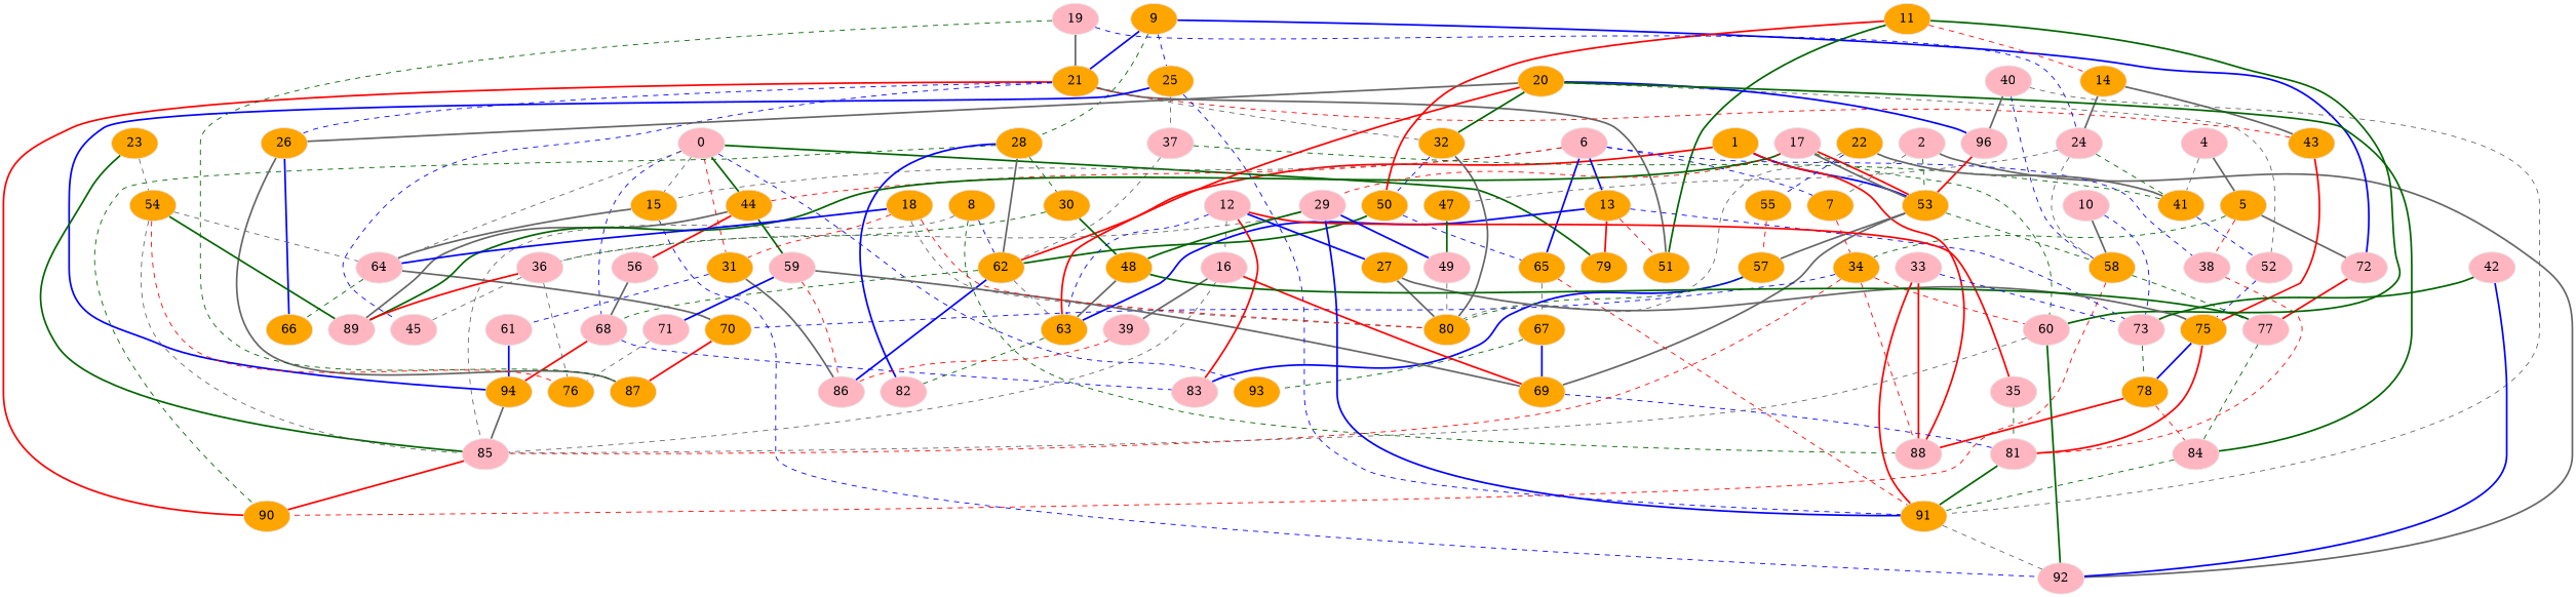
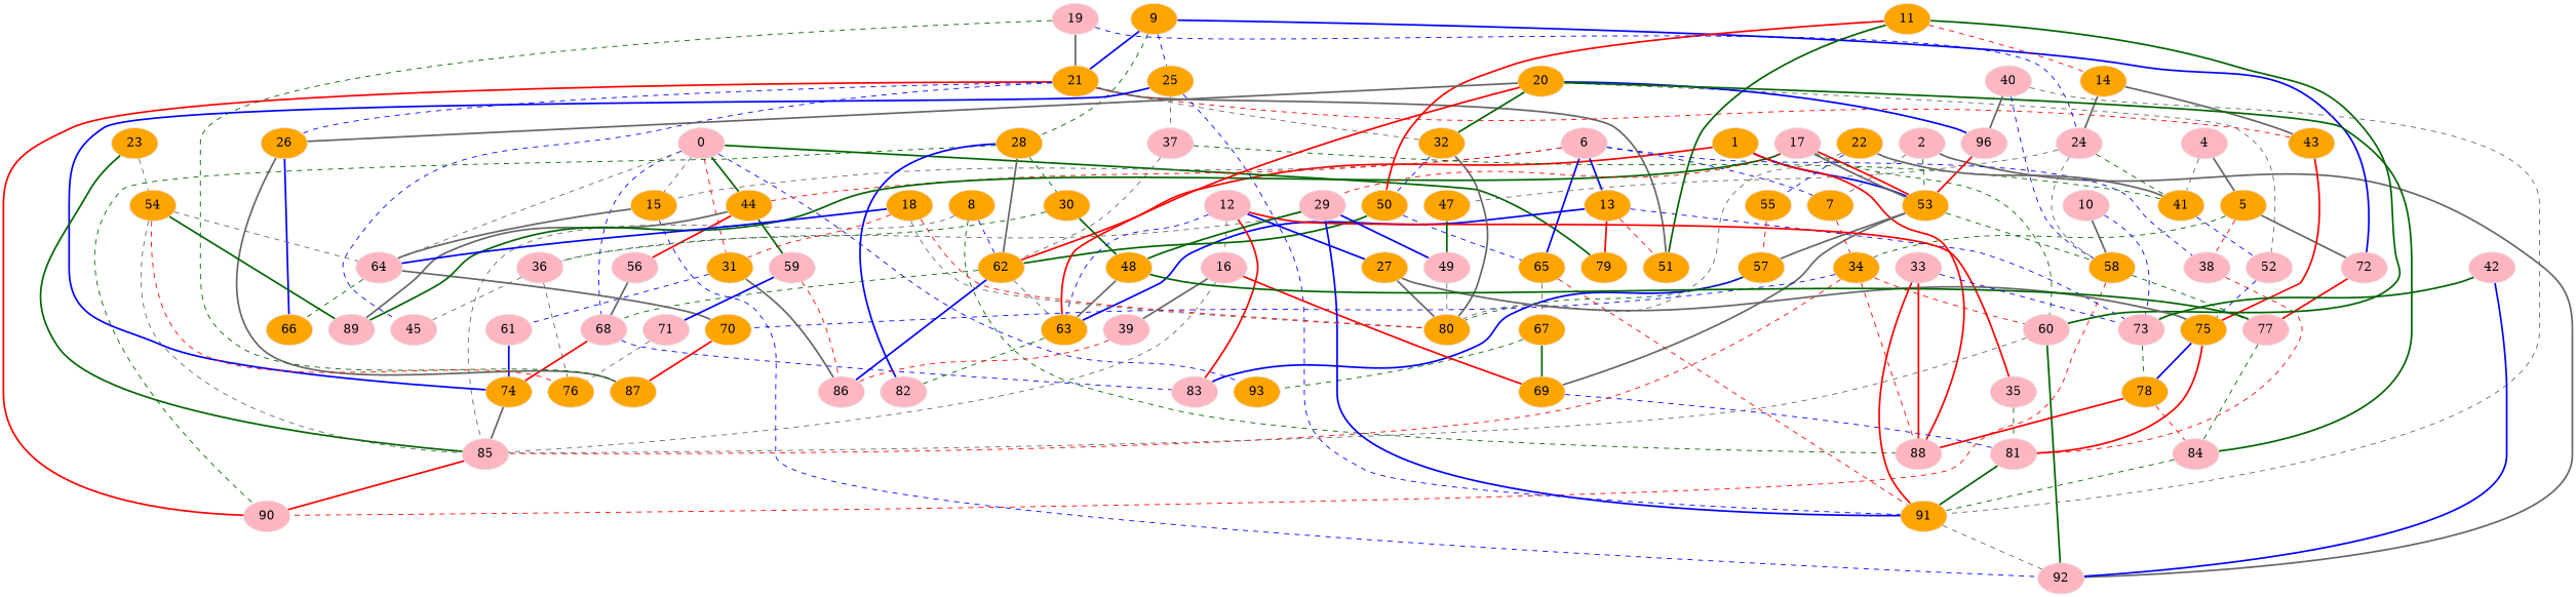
  graph {
    fontname="DejaVu Serif"
    node [color=gray90 fillcolor=orange fontname="DejaVu Serif" style=filled]
    edge [color=gray40 fontname="DejaVu Serif" style=dashed]
    1
    53
    62
    88 [fillcolor=lightpink]
    58
    69
    57
    68 [fillcolor=lightpink]
    63
    86 [fillcolor=lightpink]
    2 [fillcolor=lightpink]
    7
    92 [fillcolor=lightpink]
    34
    n15 [fillcolor=lightpink label=0]
    15
    31
    44
    64 [fillcolor=lightpink]
    79
    93
    61 [fillcolor=lightpink]
    89 [fillcolor=lightpink]
    56 [fillcolor=lightpink]
    59 [fillcolor=lightpink]
    66
    70
    83 [fillcolor=lightpink]
-   74 [label=94]
+   74
    4 [fillcolor=lightpink]
    5
    41
    38 [fillcolor=lightpink]
    72 [fillcolor=lightpink]
    52 [fillcolor=lightpink]
    85 [fillcolor=lightpink]
    60 [fillcolor=lightpink]
    81 [fillcolor=lightpink]
    77 [fillcolor=lightpink]
    6 [fillcolor=lightpink]
    13
    65
    73 [fillcolor=lightpink]
    51
    91
    67
    8
-   90
+   90 [fillcolor=lightpink]
    9
    21
    25
    28
    43
    26
    32
    45 [fillcolor=lightpink]
    37 [fillcolor=lightpink]
    30
    82 [fillcolor=lightpink]
    10 [fillcolor=lightpink]
    78
    11
    14
    50
    24 [fillcolor=lightpink]
    12 [fillcolor=lightpink]
    16 [fillcolor=lightpink]
    27
    35 [fillcolor=lightpink]
    39 [fillcolor=lightpink]
    80
    75
    47
    17 [fillcolor=lightpink]
    29 [fillcolor=lightpink]
    36 [fillcolor=lightpink]
    48
    49 [fillcolor=lightpink]
    18
    19 [fillcolor=lightpink]
    87
    20
    n83 [fillcolor=lightpink label=96]
    84 [fillcolor=lightpink]
    22
    55
    23
    54
    76
    33 [fillcolor=lightpink]
    40 [fillcolor=lightpink]
    42 [fillcolor=lightpink]
    71 [fillcolor=lightpink]
    1 -- 53 [color=blue style=bold]
    1 -- 62 [color=red style=bold]
    1 -- 88 [color=red style=bold]
    53 -- 58 [color=darkgreen]
    53 -- 69 [style=bold]
    53 -- 57 [style=bold]
    62 -- 68 [color=darkgreen]
    62 -- 63
    62 -- 86 [color=blue style=bold]
    58 -- 77 [color=darkgreen]
    58 -- 90 [color=red]
    69 -- 81 [color=blue]
    57 -- 83 [color=blue style=bold]
    57 -- 80 [color=darkgreen]
    68 -- 83 [color=blue]
    68 -- 74 [color=red style=bold]
    63 -- 82 [color=darkgreen]
    2 -- 53 [color=darkgreen]
    2 -- 7
    2 -- 92 [style=bold]
    7 -- 34 [color=red]
    34 -- 88 [color=red]
    34 -- 70 [color=blue]
    34 -- 85 [color=red]
    34 -- 60 [color=red]
    n15 -- 68 [color=blue]
    n15 -- 15
    n15 -- 31 [color=red]
    n15 -- 44 [color=darkgreen style=bold]
    n15 -- 64
    n15 -- 79 [color=darkgreen style=bold]
    n15 -- 93 [color=blue]
    15 -- 92 [color=blue]
    15 -- 64 [style=bold]
    31 -- 86 [style=bold]
    31 -- 61 [color=blue]
    44 -- 89 [style=bold]
    44 -- 56 [color=red style=bold]
    44 -- 59 [color=darkgreen style=bold]
    64 -- 66 [color=darkgreen]
    64 -- 70 [style=bold]
    61 -- 74 [color=blue style=bold]
    56 -- 68 [style=bold]
-   59 -- 69 [style=bold]
    59 -- 86 [color=red]
    59 -- 71 [color=blue style=bold]
    70 -- 87 [color=red style=bold]
    74 -- 85 [style=bold]
    4 -- 5 [style=bold]
    4 -- 41
    5 -- 34 [color=darkgreen]
    5 -- 38 [color=red]
    5 -- 72 [style=bold]
    41 -- 52 [color=blue]
    38 -- 81 [color=red]
    72 -- 77 [color=red style=bold]
    52 -- 75 [color=blue]
    85 -- 90 [color=red style=bold]
    60 -- 92 [color=darkgreen style=bold]
    60 -- 85
    81 -- 91 [color=darkgreen style=bold]
    77 -- 84 [color=darkgreen]
    6 -- 7 [color=blue]
    6 -- 15
    6 -- 44 [color=red]
    6 -- 38 [color=blue]
    6 -- 13 [color=blue style=bold]
    6 -- 65 [color=blue style=bold]
    13 -- 63 [color=blue style=bold]
    13 -- 79 [color=red style=bold]
    13 -- 73 [color=blue]
    13 -- 51 [color=red]
    65 -- 91 [color=red]
    65 -- 67
    73 -- 78 [color=darkgreen]
    91 -- 92
-   67 -- 69 [color=blue style=bold]
+   67 -- 69 [color=darkgreen style=bold]
    67 -- 93 [color=darkgreen]
    8 -- 62 [color=blue]
    8 -- 88 [color=darkgreen]
    8 -- 85
    9 -- 72 [color=blue style=bold]
    9 -- 21 [color=blue style=bold]
    9 -- 25 [color=blue]
    9 -- 28 [color=darkgreen]
    21 -- 51 [style=bold]
    21 -- 90 [color=red style=bold]
    21 -- 43 [color=red]
    21 -- 26 [color=blue]
    21 -- 32
    21 -- 45 [color=blue]
    25 -- 74 [color=blue style=bold]
    25 -- 91 [color=blue]
    25 -- 37
    28 -- 62 [style=bold]
    28 -- 90 [color=darkgreen]
    28 -- 30 [color=darkgreen]
    28 -- 82 [color=blue style=bold]
    43 -- 75 [color=red style=bold]
    26 -- 66 [color=blue style=bold]
    26 -- 87 [style=bold]
    32 -- 50 [color=blue]
    32 -- 80 [style=bold]
    37 -- 62
    37 -- 41 [color=darkgreen]
    30 -- 36 [color=darkgreen]
    30 -- 48 [color=darkgreen style=bold]
    10 -- 58 [style=bold]
    10 -- 73 [color=blue]
    78 -- 88 [color=red style=bold]
    78 -- 84 [color=red]
    11 -- 60 [color=darkgreen style=bold]
    11 -- 51 [color=darkgreen style=bold]
    11 -- 14 [color=red]
    11 -- 50 [color=red style=bold]
    14 -- 43 [style=bold]
    14 -- 24 [style=bold]
    50 -- 62 [color=darkgreen style=bold]
    50 -- 65 [color=blue]
    24 -- 58
    24 -- 41 [color=darkgreen]
    24 -- 47
    12 -- 63 [color=blue]
    12 -- 83 [color=red style=bold]
    12 -- 16
    12 -- 27 [color=blue style=bold]
    12 -- 35 [color=red style=bold]
    16 -- 69 [color=red style=bold]
    16 -- 85
    16 -- 39 [style=bold]
    27 -- 80 [style=bold]
    27 -- 75 [style=bold]
    35 -- 81 [color=darkgreen]
    39 -- 86 [color=red]
    75 -- 81 [color=red style=bold]
    75 -- 78 [color=blue style=bold]
    47 -- 49 [color=darkgreen style=bold]
    17 -- 53 [style=bold]
    17 -- 53 [color=red style=bold]
    17 -- 89 [color=darkgreen style=bold]
    17 -- 60 [color=darkgreen]
    17 -- 29 [color=red]
    29 -- 91 [color=blue style=bold]
    29 -- 36
    29 -- 48 [color=darkgreen style=bold]
    29 -- 49 [color=blue style=bold]
-   36 -- 89 [color=red style=bold]
    36 -- 45
    36 -- 76
    48 -- 63 [style=bold]
    48 -- 77 [color=darkgreen style=bold]
    49 -- 80
    18 -- 31 [color=red]
    18 -- 64 [color=blue style=bold]
    18 -- 80
    18 -- 80 [color=red]
    19 -- 21 [style=bold]
    19 -- 24 [color=blue]
    19 -- 87 [color=darkgreen]
    20 -- 63 [color=red style=bold]
    20 -- 52
    20 -- 26 [style=bold]
    20 -- 32 [color=darkgreen style=bold]
    20 -- n83 [color=blue style=bold]
    20 -- 84 [color=darkgreen style=bold]
    n83 -- 53 [color=red style=bold]
    84 -- 91 [color=darkgreen]
    22 -- 41 [style=bold]
    22 -- 80
    22 -- 55 [color=blue]
    55 -- 57 [color=red]
    23 -- 85 [color=darkgreen style=bold]
    23 -- 54
    54 -- 64
    54 -- 89 [color=darkgreen style=bold]
    54 -- 85
    54 -- 76 [color=red]
    33 -- 88 [color=red style=bold]
    33 -- 73 [color=blue]
    33 -- 91 [color=red style=bold]
    40 -- 58 [color=blue]
    40 -- 91
    40 -- n83 [style=bold]
    42 -- 92 [color=blue style=bold]
    42 -- 73 [color=darkgreen style=bold]
    71 -- 76
  }
